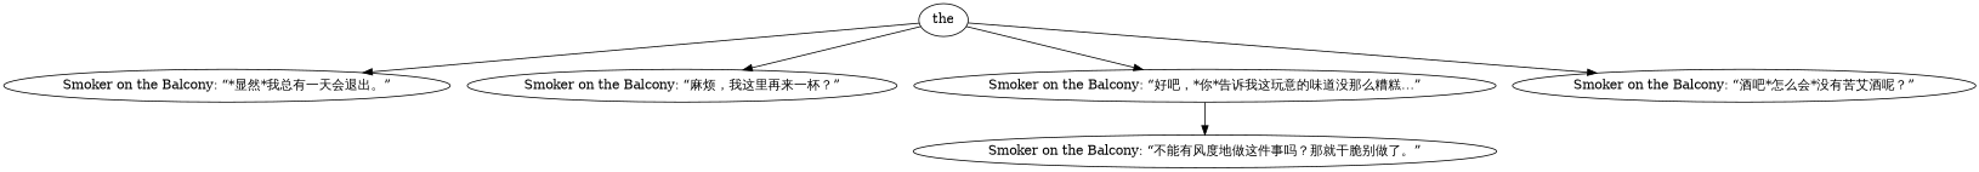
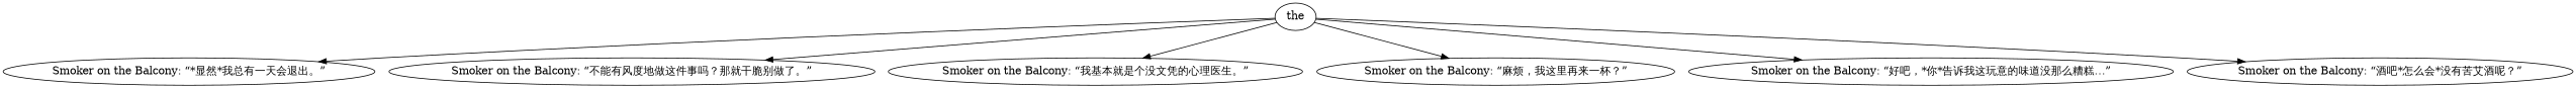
  digraph {
    n1 [label=the]
    n2 [label="Smoker on the Balcony: “*显然*我总有一天会退出。”"]
    n3 [label="Smoker on the Balcony: “不能有风度地做这件事吗？那就干脆别做了。”"]
+   n4 [label="Smoker on the Balcony: “我基本就是个没文凭的心理医生。”"]
    n5 [label="Smoker on the Balcony: “麻烦，我这里再来一杯？”"]
    n6 [label="Smoker on the Balcony: “好吧，*你*告诉我这玩意的味道没那么糟糕…”"]
    n7 [label="Smoker on the Balcony: “酒吧*怎么会*没有苦艾酒呢？”"]
    n1 -> n2
-   n6 -> n3
+   n1 -> n3
+   n1 -> n4
    n1 -> n5
    n1 -> n6
    n1 -> n7
  }
